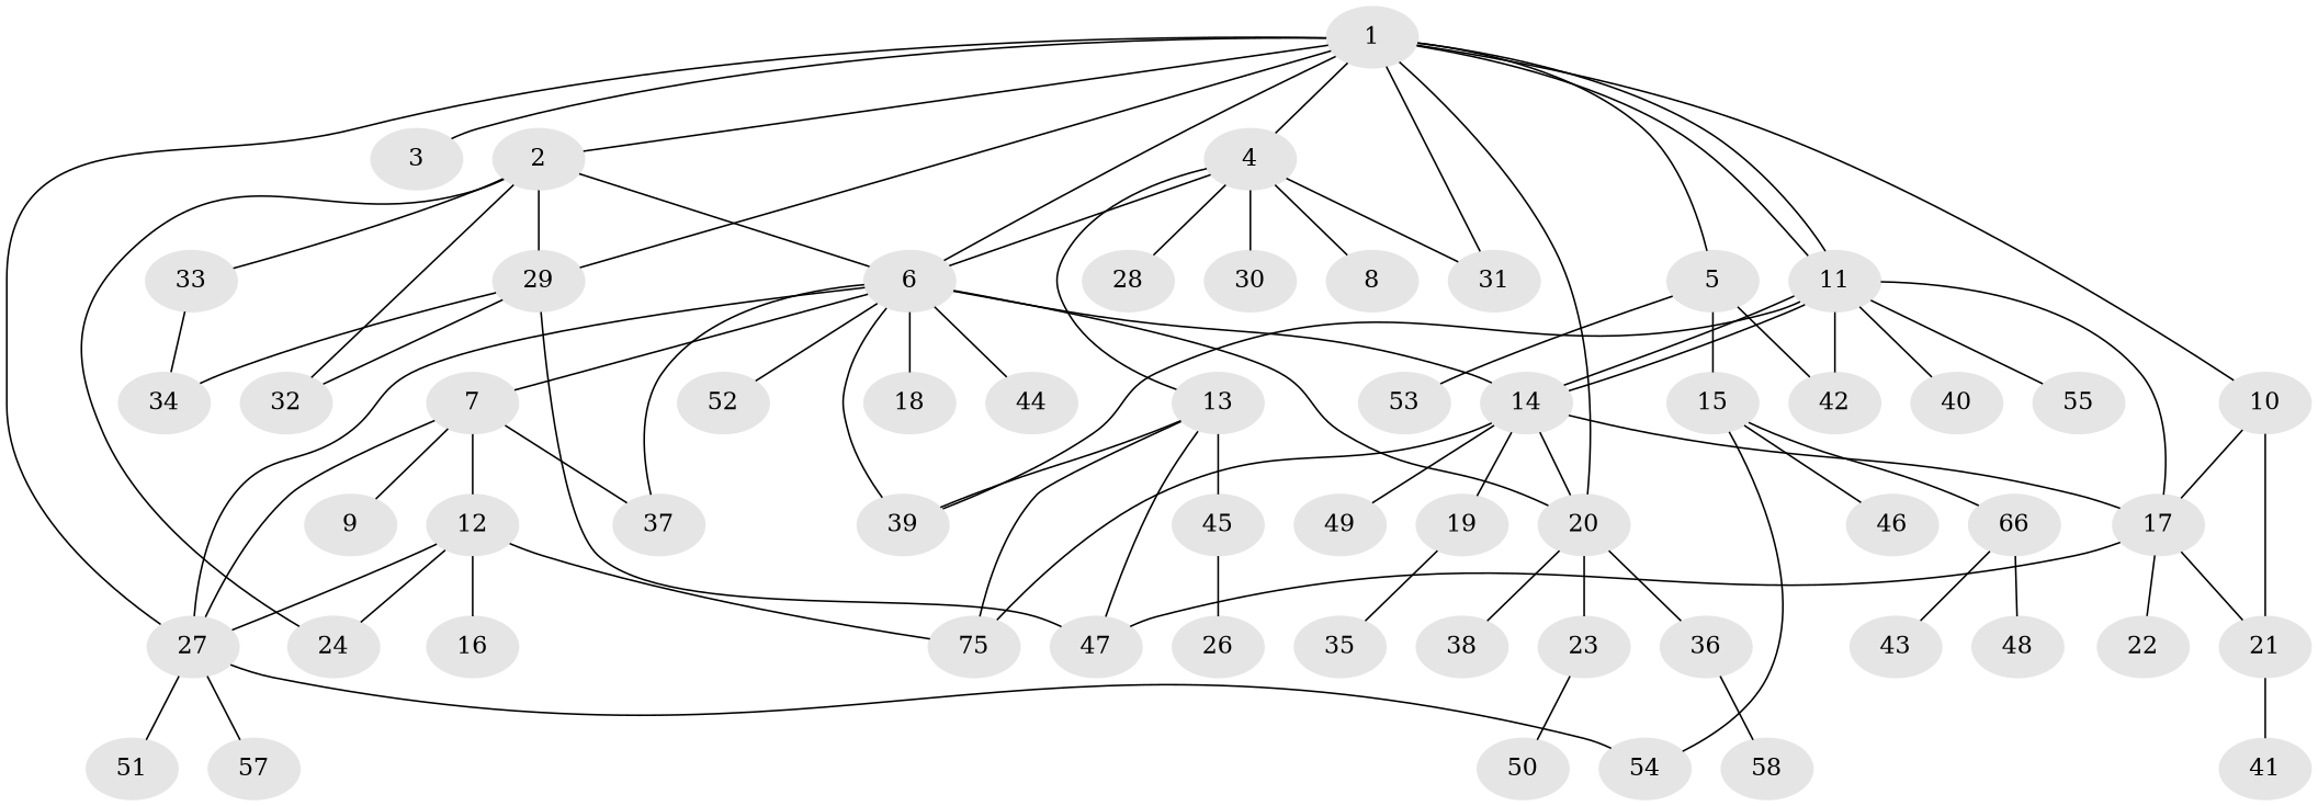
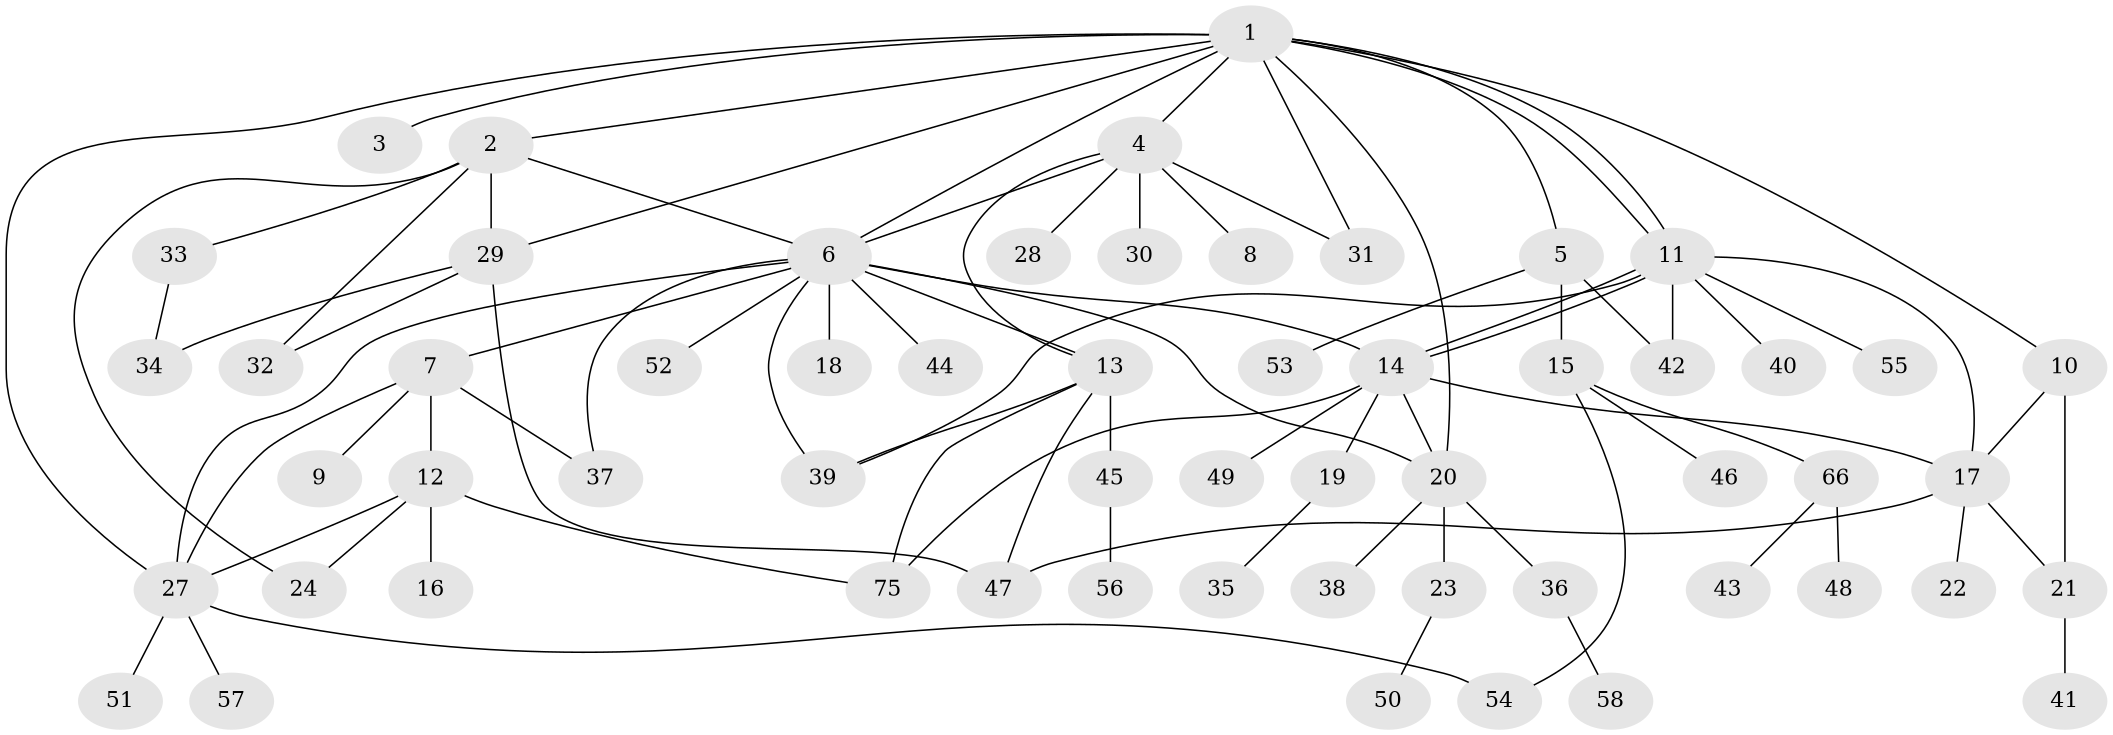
  graph {
    node [color=gray90 style=filled]
    1
    2
    3
    4
    5
    6
    10
    11
    20
    27
    29
    31
    24
    32
    33
    8
    13
    28
    30
    15
    42
    53
    7
    14
    18
    37
    39
    44
    52
    21
    17
    40
    55
    23
    36
    38
    54
    51
    57
    47
    34
    n42 [label=75]
    45
    n44 [label=66]
    46
    9
    12
    19
    49
    16
    41
    22
-   56 [label=26]
+   56
    35
    43
    48
    50
    58
    1 -- 2
    1 -- 3
    1 -- 4
    1 -- 5
    1 -- 6
    1 -- 10
    1 -- 11
    1 -- 11
    1 -- 20
    1 -- 27
    1 -- 29
    1 -- 31
    2 -- 6
    2 -- 29
    2 -- 24
    2 -- 32
    2 -- 33
    4 -- 6
    4 -- 31
    4 -- 8
    4 -- 13
    4 -- 28
    4 -- 30
    5 -- 15
    5 -- 42
    5 -- 53
    6 -- 20
    6 -- 27
+   6 -- 13
    6 -- 7
    6 -- 14
    6 -- 18
    6 -- 37
    6 -- 39
    6 -- 44
    6 -- 52
    10 -- 21
    10 -- 17
    11 -- 42
    11 -- 14
    11 -- 14
    11 -- 39
    11 -- 17
    11 -- 40
    11 -- 55
    20 -- 23
    20 -- 36
    20 -- 38
    27 -- 54
    27 -- 51
    27 -- 57
    29 -- 32
    29 -- 47
    29 -- 34
    33 -- 34
    13 -- 39
    13 -- 47
    13 -- n42
    13 -- 45
    15 -- 54
    15 -- n44
    15 -- 46
    7 -- 27
    7 -- 37
    7 -- 9
    7 -- 12
    14 -- 20
    14 -- 17
    14 -- n42
    14 -- 19
    14 -- 49
    21 -- 41
    17 -- 21
    17 -- 47
    17 -- 22
    23 -- 50
    36 -- 58
    45 -- 56
    n44 -- 43
    n44 -- 48
    12 -- 27
    12 -- 24
    12 -- n42
    12 -- 16
    19 -- 35
  }
